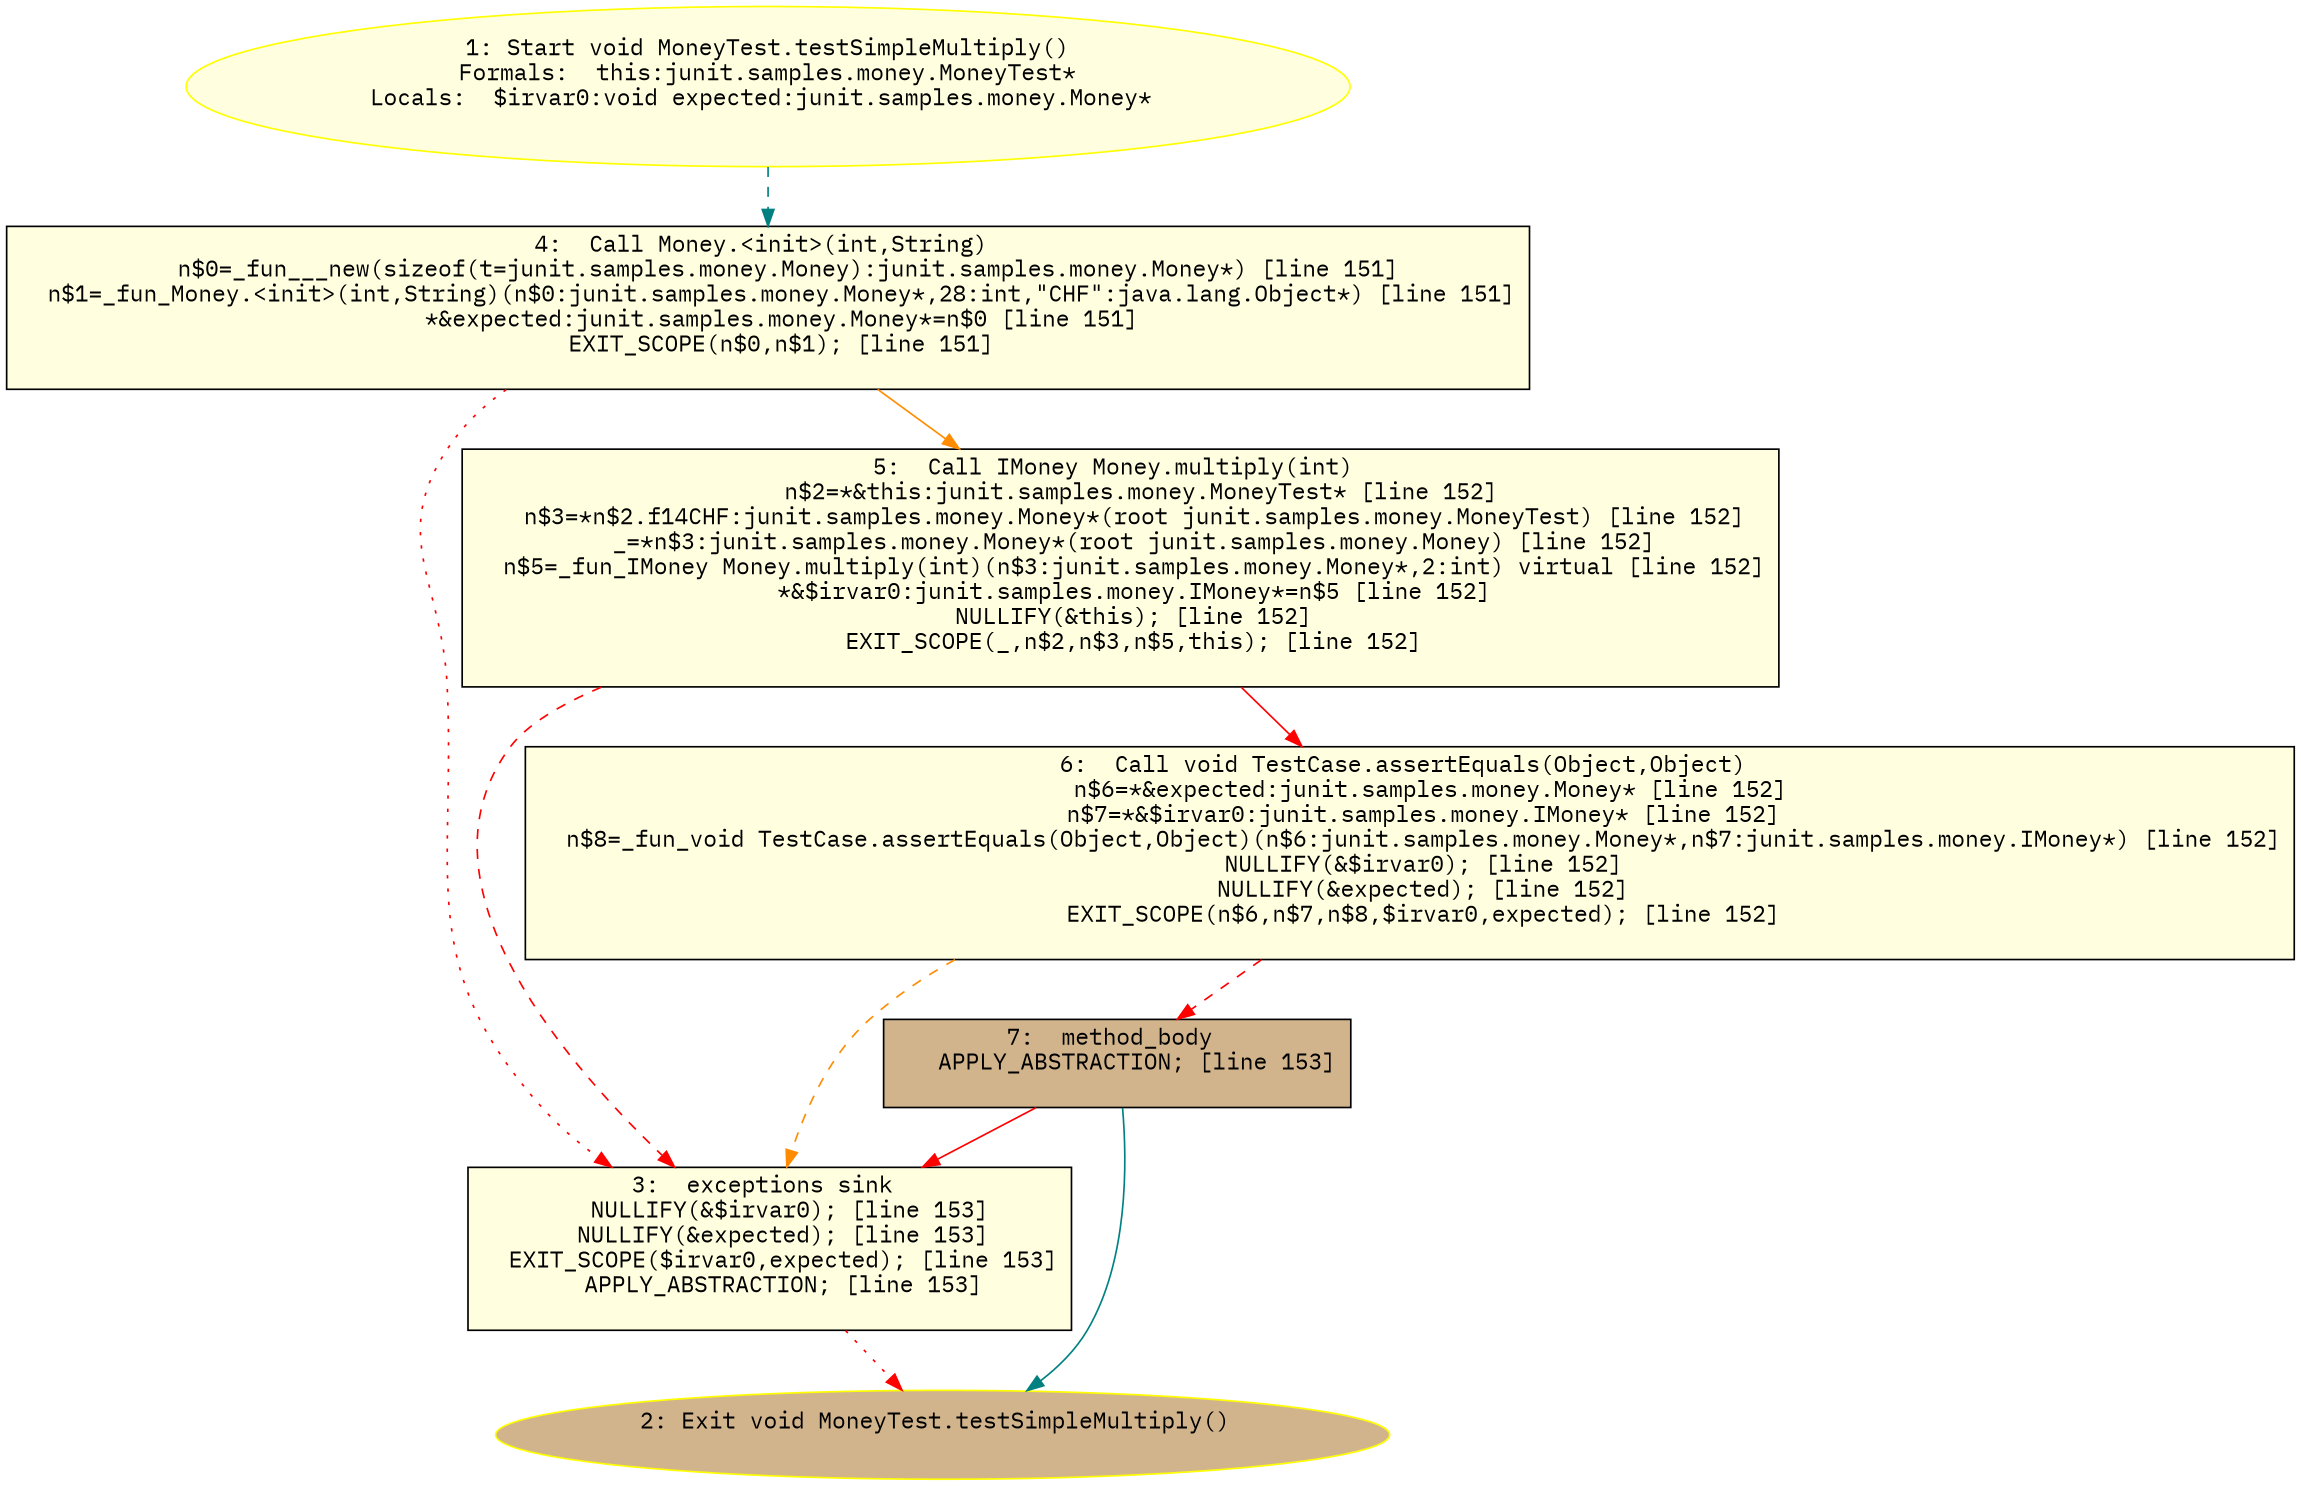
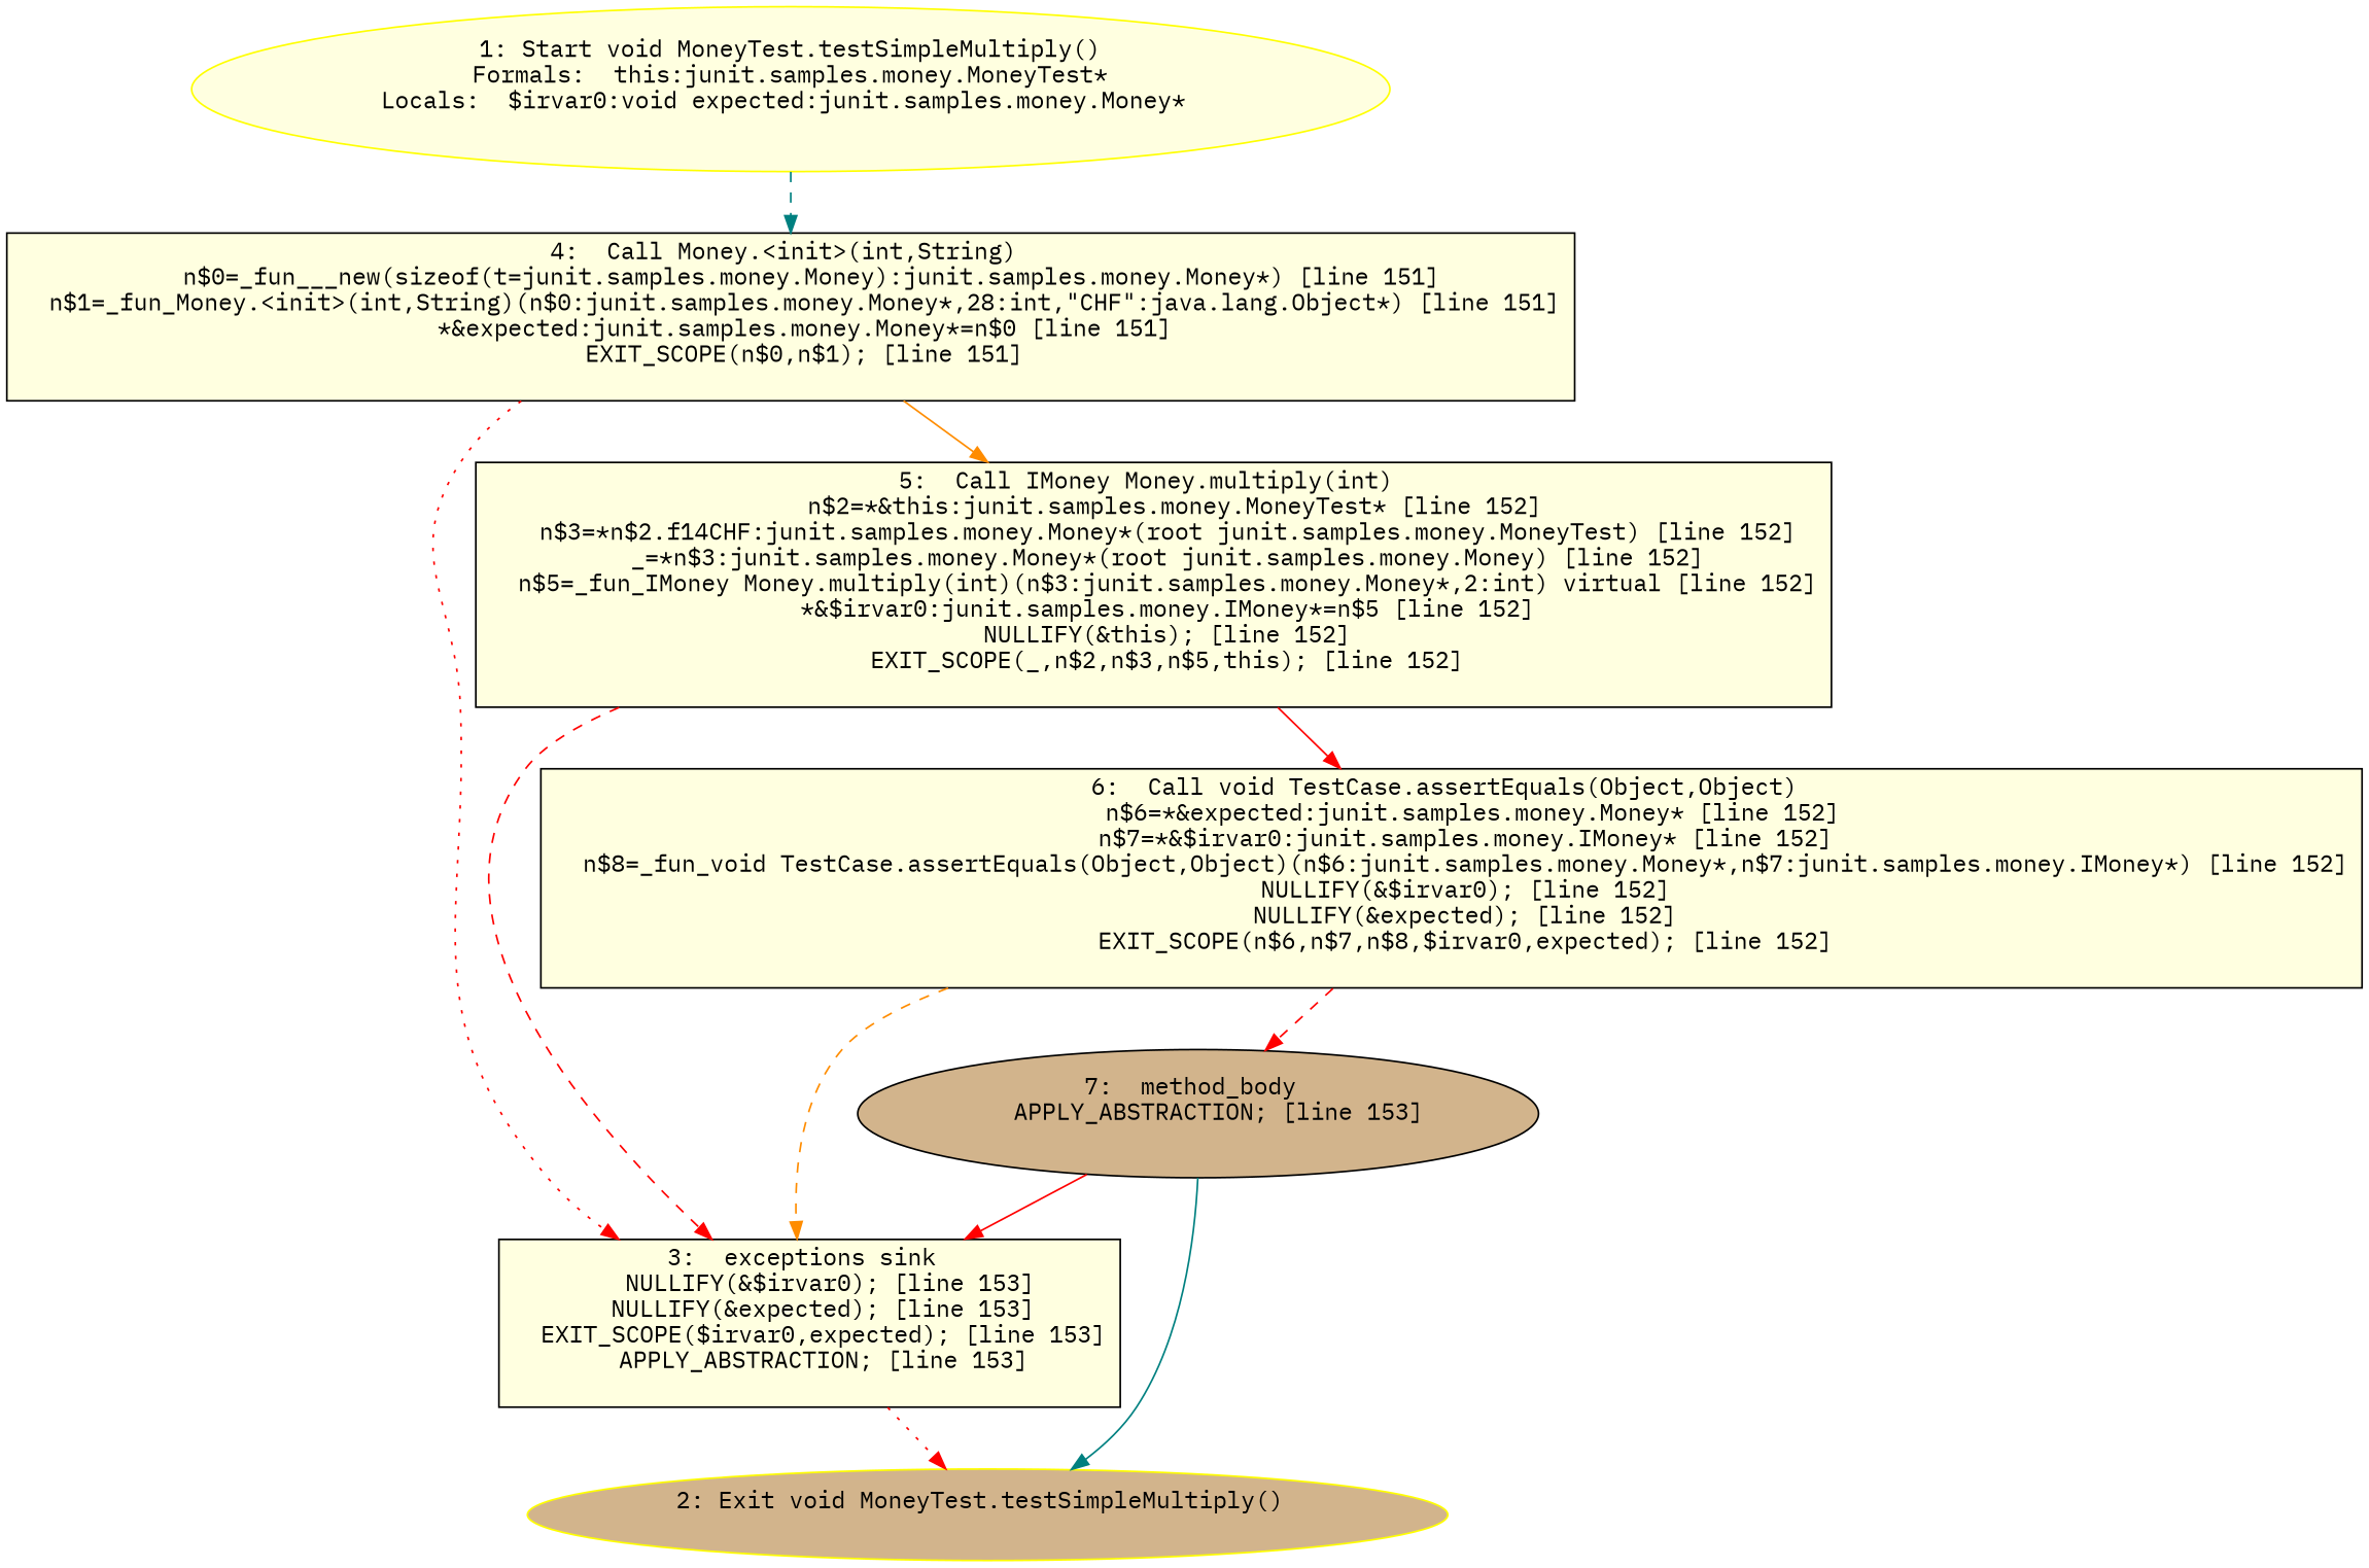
  digraph {
    fontname="IBM Plex Mono"
    node [style=filled fillcolor=lightyellow fontname="IBM Plex Mono" shape=box]
    edge [color=red style=dashed fontname="IBM Plex Mono"]
    n1 [color=yellow label="1: Start void MoneyTest.testSimpleMultiply()\nFormals:  this:junit.samples.money.MoneyTest*\nLocals:  $irvar0:void expected:junit.samples.money.Money* \n  " shape=""]
    n2 [label="4:  Call Money.<init>(int,String) \n   n$0=_fun___new(sizeof(t=junit.samples.money.Money):junit.samples.money.Money*) [line 151]\n  n$1=_fun_Money.<init>(int,String)(n$0:junit.samples.money.Money*,28:int,\"CHF\":java.lang.Object*) [line 151]\n  *&expected:junit.samples.money.Money*=n$0 [line 151]\n  EXIT_SCOPE(n$0,n$1); [line 151]\n "]
    n3 [label="3:  exceptions sink \n   NULLIFY(&$irvar0); [line 153]\n  NULLIFY(&expected); [line 153]\n  EXIT_SCOPE($irvar0,expected); [line 153]\n  APPLY_ABSTRACTION; [line 153]\n "]
    n4 [label="5:  Call IMoney Money.multiply(int) \n   n$2=*&this:junit.samples.money.MoneyTest* [line 152]\n  n$3=*n$2.f14CHF:junit.samples.money.Money*(root junit.samples.money.MoneyTest) [line 152]\n  _=*n$3:junit.samples.money.Money*(root junit.samples.money.Money) [line 152]\n  n$5=_fun_IMoney Money.multiply(int)(n$3:junit.samples.money.Money*,2:int) virtual [line 152]\n  *&$irvar0:junit.samples.money.IMoney*=n$5 [line 152]\n  NULLIFY(&this); [line 152]\n  EXIT_SCOPE(_,n$2,n$3,n$5,this); [line 152]\n "]
    n5 [color=yellow label="2: Exit void MoneyTest.testSimpleMultiply() \n  " fillcolor=tan shape=""]
    n6 [label="6:  Call void TestCase.assertEquals(Object,Object) \n   n$6=*&expected:junit.samples.money.Money* [line 152]\n  n$7=*&$irvar0:junit.samples.money.IMoney* [line 152]\n  n$8=_fun_void TestCase.assertEquals(Object,Object)(n$6:junit.samples.money.Money*,n$7:junit.samples.money.IMoney*) [line 152]\n  NULLIFY(&$irvar0); [line 152]\n  NULLIFY(&expected); [line 152]\n  EXIT_SCOPE(n$6,n$7,n$8,$irvar0,expected); [line 152]\n "]
-   n7 [label="7:  method_body \n   APPLY_ABSTRACTION; [line 153]\n " fillcolor=tan]
+   n7 [label="7:  method_body \n   APPLY_ABSTRACTION; [line 153]\n " shape=ellipse fillcolor=tan]
    n1 -> n2 [color=teal]
    n2 -> n3 [style=dotted]
    n2 -> n4 [color=darkorange style=solid]
    n3 -> n5 [style=dotted]
    n4 -> n3
    n4 -> n6 [style=solid]
    n6 -> n3 [color=darkorange]
    n6 -> n7
    n7 -> n3 [style=solid]
    n7 -> n5 [color=teal style=solid]
  }
